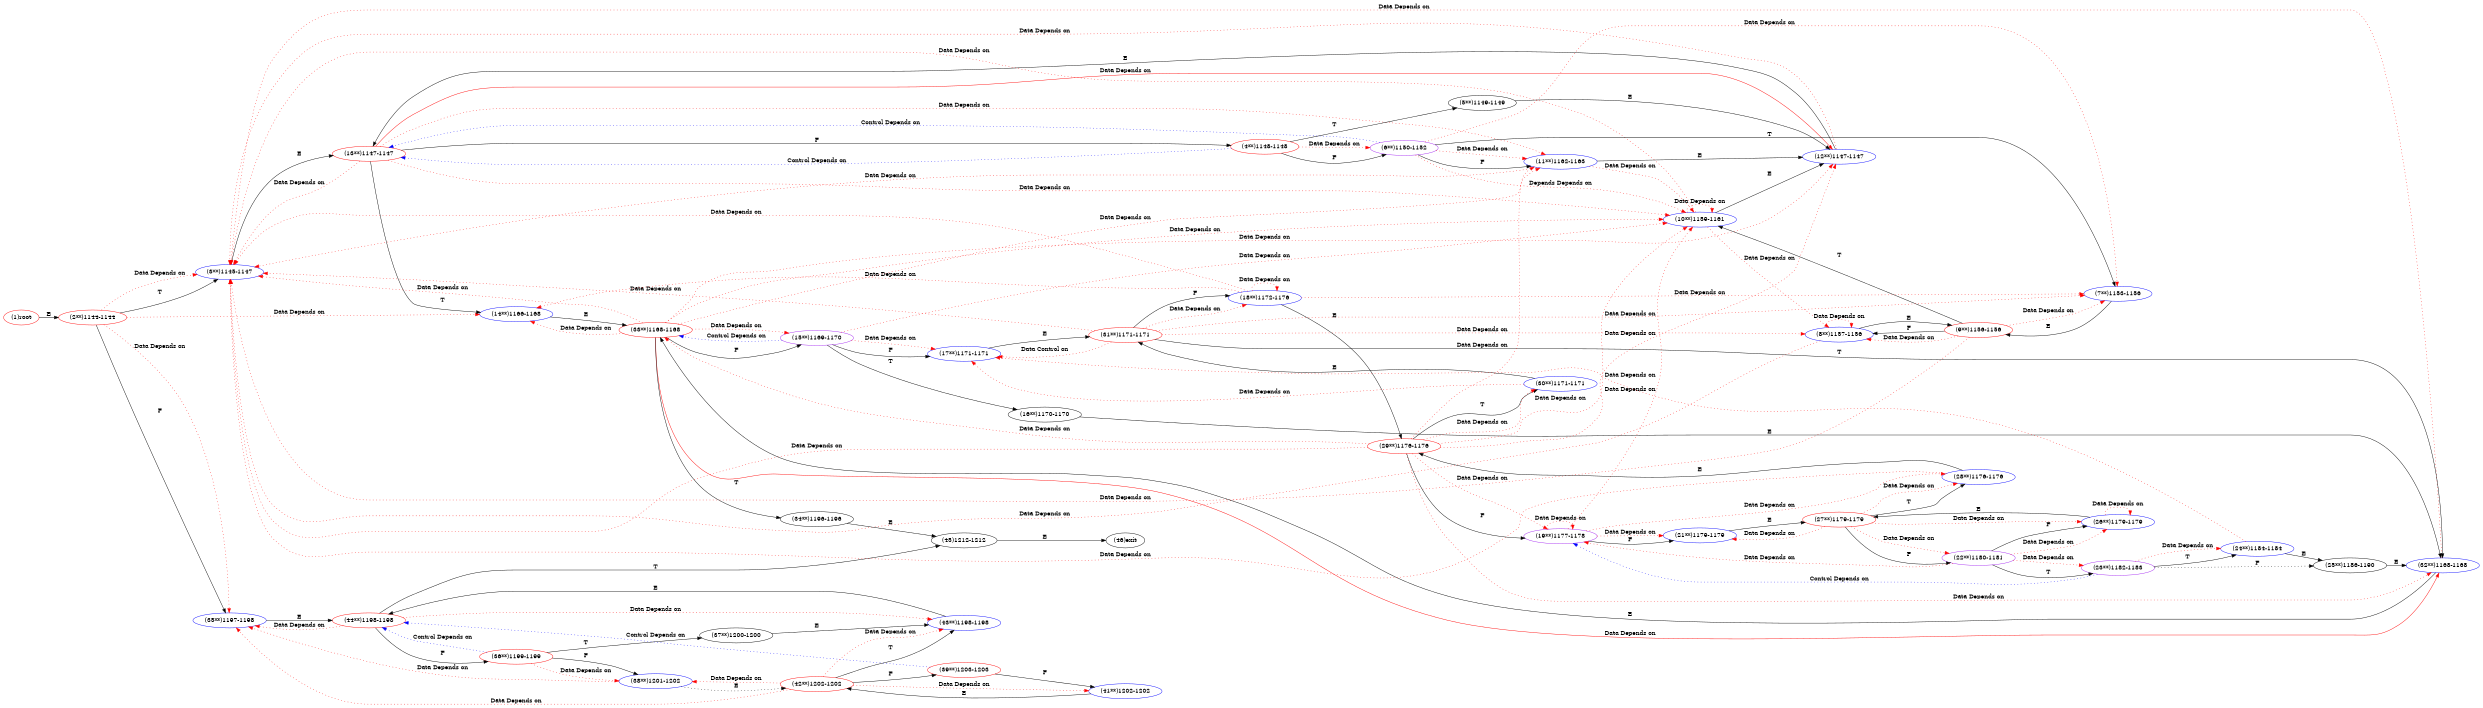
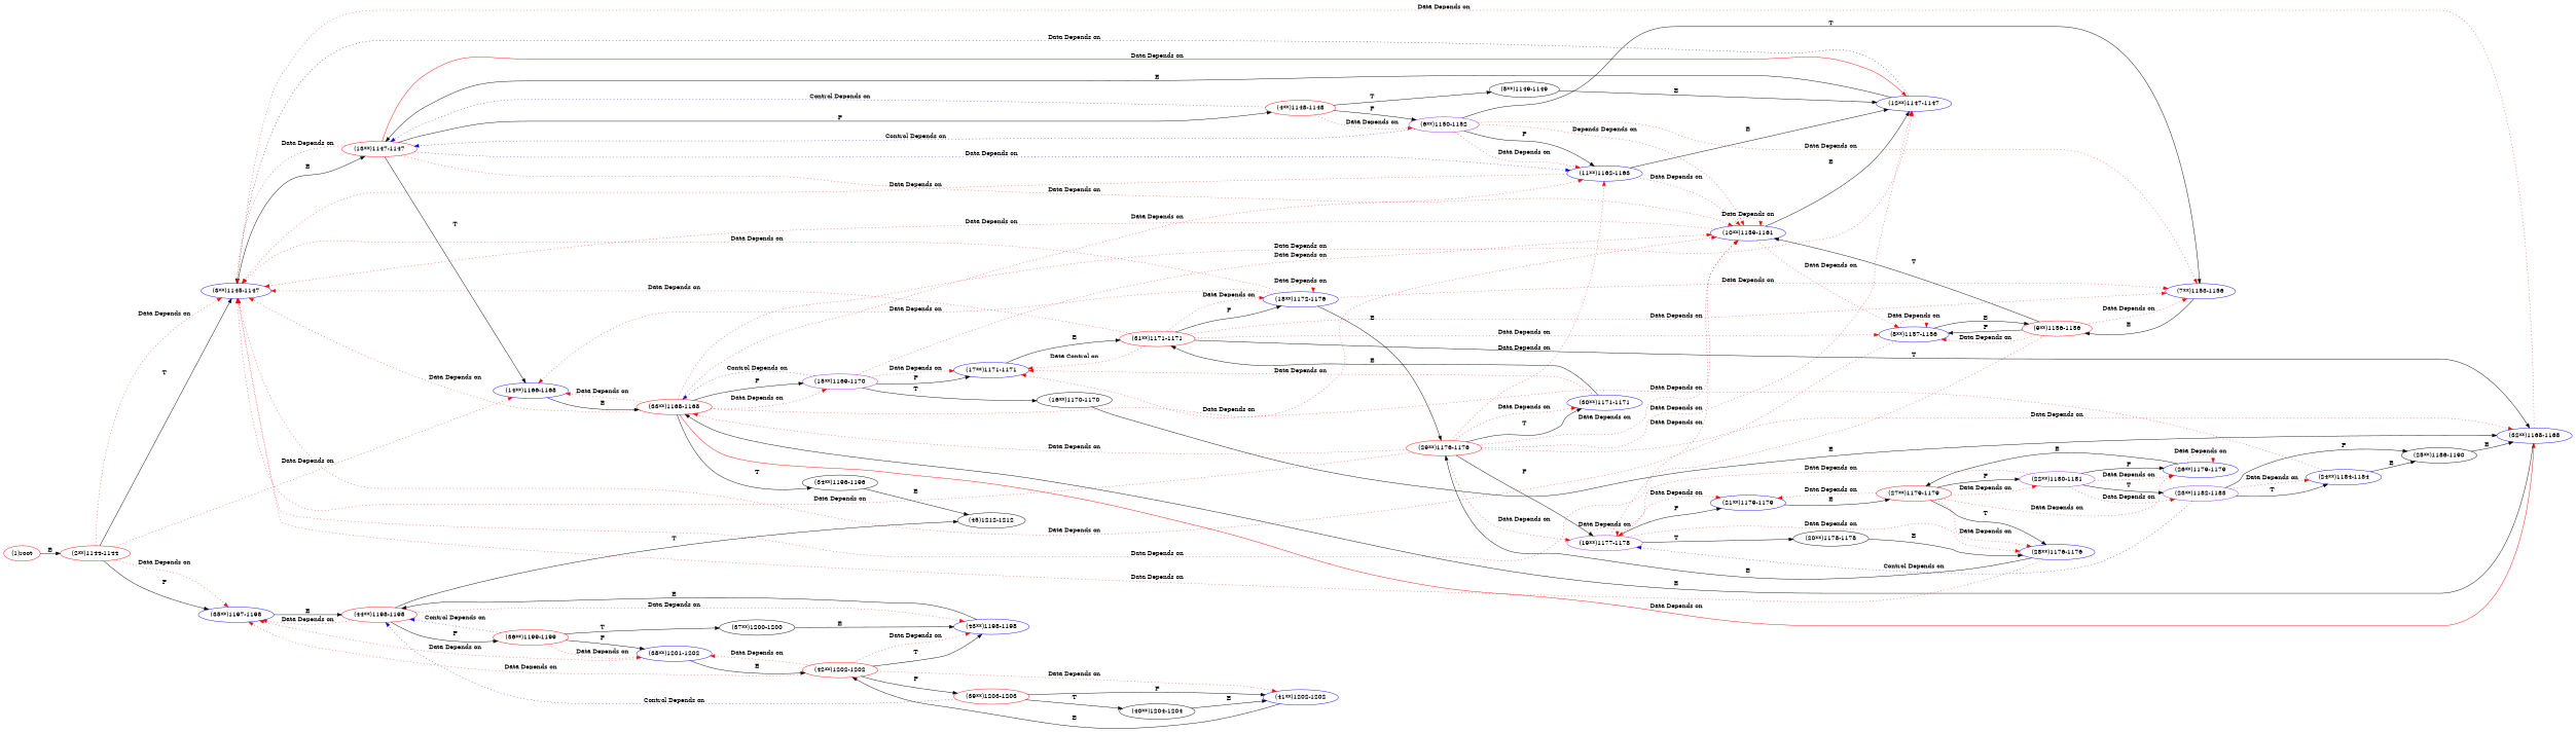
  digraph {
    rankdir=LR
    node [color=blue]
    edge [color=red style=dotted]
    n1 [color=red label="(1)root"]
    n2 [color=red label="(2**)1144-1144"]
    n3 [label="(3**)1145-1147"]
    n4 [label="(14**)1166-1168"]
    n5 [label="(35**)1197-1198"]
    n6 [color=red label="(13**)1147-1147"]
    n7 [color=red label="(33**)1168-1168"]
    n8 [color=red label="(44**)1198-1198"]
    n9 [color=red label="(4**)1148-1148"]
    n10 [label="(12**)1147-1147"]
    n11 [label="(10**)1159-1161"]
    n12 [label="(11**)1162-1163"]
    n13 [label="(5**)1149-1149" color=""]
    n14 [color=purple label="(6**)1150-1152"]
    n15 [label="(7**)1153-1156"]
    n16 [color=red label="(9**)1156-1156"]
    n17 [label="(8**)1157-1156"]
    n18 [color=purple label="(15**)1169-1170"]
    n19 [label="(32**)1168-1168"]
    n20 [label="(34**)1196-1196" color=""]
    n21 [label="(17**)1171-1171"]
    n22 [label="(16**)1170-1170" color=""]
    n23 [color=red label="(31**)1171-1171"]
    n24 [label="(18**)1172-1176"]
    n25 [color=purple label="(19**)1177-1178"]
    n26 [label="(21**)1179-1179"]
+   n27 [label="(20**)1178-1178" color=""]
    n28 [label="(28**)1176-1176"]
    n29 [color=red label="(27**)1179-1179"]
    n30 [color=red label="(29**)1176-1176"]
    n31 [label="(30**)1171-1171"]
    n32 [color=purple label="(22**)1180-1181"]
    n33 [label="(26**)1179-1179"]
    n34 [color=purple label="(23**)1182-1183"]
    n35 [label="(25**)1186-1190" color=""]
    n36 [label="(24**)1184-1184"]
    n37 [label="(45)1212-1212" color=""]
-   n38 [label="(46)exit" color=""]
    n39 [color=red label="(36**)1199-1199"]
    n40 [label="(43**)1198-1198"]
    n41 [label="(38**)1201-1202"]
    n42 [color=red label="(42**)1202-1202"]
    n43 [color=red label="(39**)1203-1203"]
    n44 [label="(41**)1202-1202"]
+   n45 [label="(40**)1204-1204" color=""]
    n46 [label="(37**)1200-1200" color=""]
    n1 -> n2 [label=E color="" style=""]
    n2 -> n3 [label=T color="" style=""]
    n2 -> n3 [label="Data Depends on"]
    n2 -> n4 [label="Data Depends on"]
    n2 -> n5 [label=F color="" style=""]
    n2 -> n5 [label="Data Depends on"]
    n3 -> n6 [label=E color="" style=""]
    n4 -> n7 [label=E color="" style=""]
    n5 -> n8 [label=E color="" style=""]
    n6 -> n3 [label="Data Depends on"]
    n6 -> n4 [label=T color="" style=""]
    n6 -> n9 [label=F color="" style=""]
    n6 -> n10 [label="Data Depends on" style=solid]
    n6 -> n11 [label="Data Depends on"]
-   n6 -> n12 [label="Data Depends on"]
+   n6 -> n12 [color=blue label="Data Depends on"]
    n7 -> n3 [label="Data Depends on"]
    n7 -> n4 [label="Data Depends on"]
    n7 -> n10 [label="Data Depends on"]
    n7 -> n11 [label="Data Depends on"]
    n7 -> n12 [label="Data Depends on"]
    n7 -> n18 [label=F color="" style=""]
    n7 -> n18 [label="Data Depends on"]
    n7 -> n19 [label="Data Depends on" style=solid]
    n7 -> n20 [label=T color="" style=""]
    n8 -> n5 [label="Data Depends on"]
    n8 -> n37 [label=T color="" style=""]
    n8 -> n39 [label=F color="" style=""]
    n8 -> n40 [label="Data Depends on"]
    n9 -> n6 [color=blue label="Control Depends on"]
    n9 -> n13 [label=T color="" style=""]
    n9 -> n14 [label=F color="" style=""]
    n9 -> n14 [label="Data Depends on"]
-   n10 -> n3 [label="Data Depends on"]
+   n10 -> n3 [color=black label="Data Depends on"]
    n10 -> n6 [label=E color="" style=""]
    n11 -> n3 [label="Data Depends on"]
    n11 -> n10 [label=E color="" style=""]
    n11 -> n11 [label="Data Depends on"]
    n11 -> n17 [label="Data Depends on"]
    n12 -> n3 [label="Data Depends on"]
    n12 -> n10 [label=E color="" style=""]
    n12 -> n11 [label="Data Depends on"]
    n13 -> n10 [label=E color="" style=""]
    n14 -> n6 [color=blue label="Control Depends on"]
    n14 -> n11 [label="Depends Depends on"]
    n14 -> n12 [label=F color="" style=""]
    n14 -> n12 [label="Data Depends on"]
    n14 -> n15 [label=T color="" style=""]
    n14 -> n15 [label="Data Depends on"]
    n15 -> n16 [label=E color="" style=""]
    n16 -> n3 [label="Data Depends on"]
    n16 -> n11 [label=T color="" style=""]
    n16 -> n15 [label="Data Depends on"]
    n16 -> n17 [label=F color="" style=""]
    n16 -> n17 [label="Data Depends on"]
    n17 -> n3 [label="Data Depends on"]
    n17 -> n16 [label=E color="" style=""]
    n17 -> n17 [label="Data Depends on"]
    n18 -> n7 [color=blue label="Control Depends on"]
    n18 -> n11 [label="Data Depends on"]
    n18 -> n21 [label=F color="" style=""]
    n18 -> n21 [label="Data Depends on"]
    n18 -> n22 [label=T color="" style=""]
    n19 -> n3 [label="Data Depends on"]
    n19 -> n7 [label=E color="" style=""]
    n20 -> n37 [label=E color="" style=""]
    n21 -> n23 [label=E color="" style=""]
    n22 -> n19 [label=E color="" style=""]
    n23 -> n3 [label="Data Depends on"]
    n23 -> n15 [label="Data Depends on"]
    n23 -> n17 [label="Data Depends on"]
    n23 -> n19 [label=T color="" style=""]
    n23 -> n21 [label="Data Control on"]
    n23 -> n24 [label=F color="" style=""]
    n23 -> n24 [label="Data Depends on"]
    n24 -> n3 [label="Data Depends on"]
    n24 -> n4 [label="Data Depends on"]
    n24 -> n15 [label="Data Depends on"]
    n24 -> n24 [label="Data Depends on"]
    n24 -> n30 [label=E color="" style=""]
    n25 -> n11 [label="Data Depends on"]
    n25 -> n25 [label="Data Depends on"]
    n25 -> n26 [label=F color="" style=""]
    n25 -> n26 [label="Data Depends on"]
+   n25 -> n27 [label=T color="" style=""]
    n25 -> n28 [label="Data Depends on"]
    n26 -> n29 [label=E color="" style=""]
+   n27 -> n28 [label=E color="" style=""]
    n28 -> n3 [label="Data Depends on"]
    n28 -> n30 [label=E color="" style=""]
    n29 -> n26 [label="Data Depends on"]
    n29 -> n28 [label=T color="" style=""]
    n29 -> n28 [label="Data Depends on"]
    n29 -> n32 [label=F color="" style=""]
    n29 -> n32 [label="Data Depends on"]
    n29 -> n33 [label="Data Depends on"]
    n30 -> n3 [label="Data Depends on"]
    n30 -> n7 [label="Data Depends on"]
    n30 -> n10 [label="Data Depends on"]
    n30 -> n11 [label="Data Depends on"]
    n30 -> n12 [label="Data Depends on"]
    n30 -> n19 [label="Data Depends on"]
    n30 -> n25 [label=F color="" style=""]
    n30 -> n25 [label="Data Depends on"]
    n30 -> n31 [label=T color="" style=""]
    n30 -> n31 [label="Data Depends on"]
    n31 -> n21 [label="Data Depends on"]
    n31 -> n23 [label=E color="" style=""]
    n32 -> n25 [label="Data Depends on"]
    n32 -> n33 [label=F color="" style=""]
    n32 -> n33 [label="Data Depends on"]
    n32 -> n34 [label=T color="" style=""]
    n32 -> n34 [label="Data Depends on"]
    n33 -> n29 [label=E color="" style=""]
    n33 -> n33 [label="Data Depends on"]
    n34 -> n25 [color=blue label="Control Depends on"]
-   n34 -> n35 [label=F color=""]
+   n34 -> n35 [label=F color="" style=""]
    n34 -> n36 [label=T color="" style=""]
    n34 -> n36 [label="Data Depends on"]
    n35 -> n19 [label=E color="" style=""]
    n36 -> n21 [label="Data Depends on"]
    n36 -> n35 [label=E color="" style=""]
-   n37 -> n38 [label=E color="" style=""]
    n39 -> n8 [color=blue label="Control Depends on"]
    n39 -> n41 [label=F color="" style=""]
    n39 -> n41 [label="Data Depends on"]
    n39 -> n46 [label=T color="" style=""]
    n40 -> n8 [label=E color="" style=""]
    n41 -> n5 [label="Data Depends on"]
-   n41 -> n42 [label=E color=""]
+   n41 -> n42 [label=E color="" style=""]
    n42 -> n5 [label="Data Depends on"]
    n42 -> n40 [label=T color="" style=""]
    n42 -> n40 [label="Data Depends on"]
    n42 -> n41 [label="Data Depends on"]
    n42 -> n43 [label=F color="" style=""]
    n42 -> n44 [label="Data Depends on"]
    n43 -> n8 [color=blue label="Control Depends on"]
    n43 -> n44 [label=F color="" style=""]
+   n43 -> n45 [label=T color="" style=""]
    n44 -> n42 [label=E color="" style=""]
+   n45 -> n44 [label=E color="" style=""]
    n46 -> n40 [label=E color="" style=""]
  }
